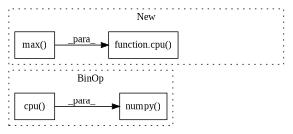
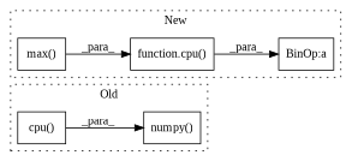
  digraph {
    fontname="Liberation Serif"
    rankdir=LR
    node [a=75 fontname="Liberation Serif" s=2335 shape=box]
    edge [fontname="Liberation Serif"]
    n1 [l=61 label="numpy()"]
    n2 [l=53 label="cpu()"]
    n3 [l="4,1" label="function.cpu()" s="2222,2279"]
+   n4 [a=82 l=3 label="BinOp:a" s=2280]
    n5 [l=16 label="max()" s=2226]
    subgraph cluster_1 {
-     label=BinOp
+     label=Old
      style=dotted
      n1
      n2
    }
    subgraph cluster_2 {
      label=New
      style=dotted
      n3
+     n4
      n5
    }
    n2 -> n1 [label=_para_]
+   n3 -> n4 [label=_para_]
    n5 -> n3 [label=_para_]
  }
